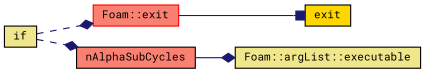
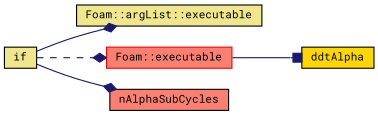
  digraph {
    fontname="Roboto Mono"
    rankdir=LR
    node [color=black fillcolor=khaki fontname="Roboto Mono" fontsize=10 shape=record style=filled]
    edge [arrowhead=diamond color=midnightblue fontname="Roboto Mono" fontsize=10 labelfontname=Helvetica labelfontsize=10 style=solid]
    n1 [fontcolor=black height=0.2 label=if width=0.4]
    n2 [height=0.2 label="Foam::argList::executable" width=0.4]
-   n3 [color=red fillcolor=salmon height=0.2 label="Foam::exit" width=0.4]
+   n3 [color=red fillcolor=salmon height=0.2 label="Foam::executable" width=0.4]
    n4 [fillcolor=salmon height=0.2 label=nAlphaSubCycles width=0.4]
-   n5 [fillcolor=gold height=0.2 label=exit width=0.4]
-   n4 -> n2
+   n5 [fillcolor=gold height=0.2 label=ddtAlpha width=0.4]
+   n1 -> n2
    n1 -> n3 [style=dashed]
-   n1 -> n4 [style=dashed]
+   n1 -> n4
    n3 -> n5 [arrowhead=box]
  }
